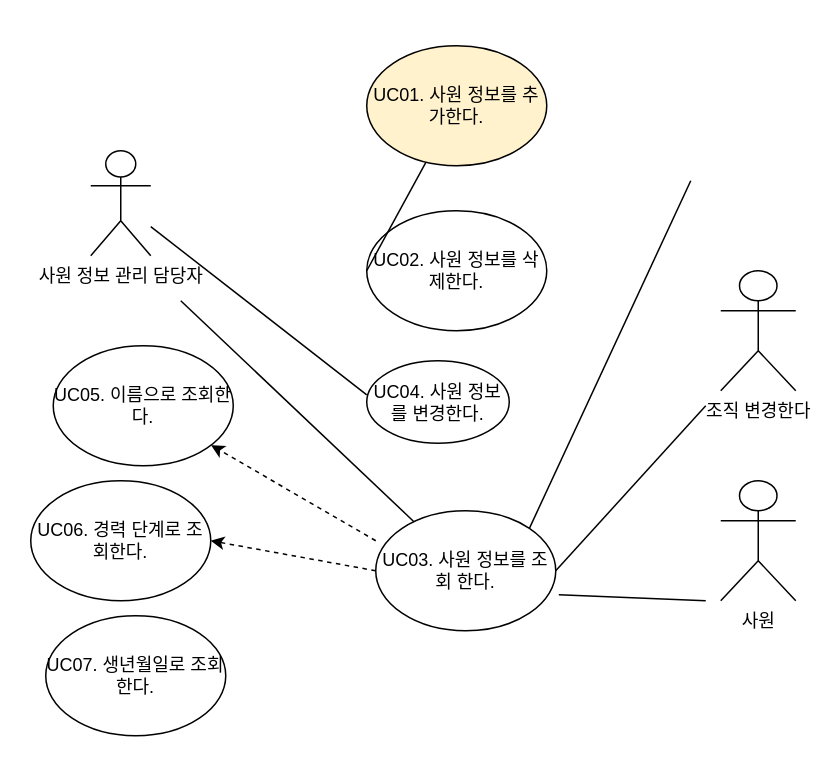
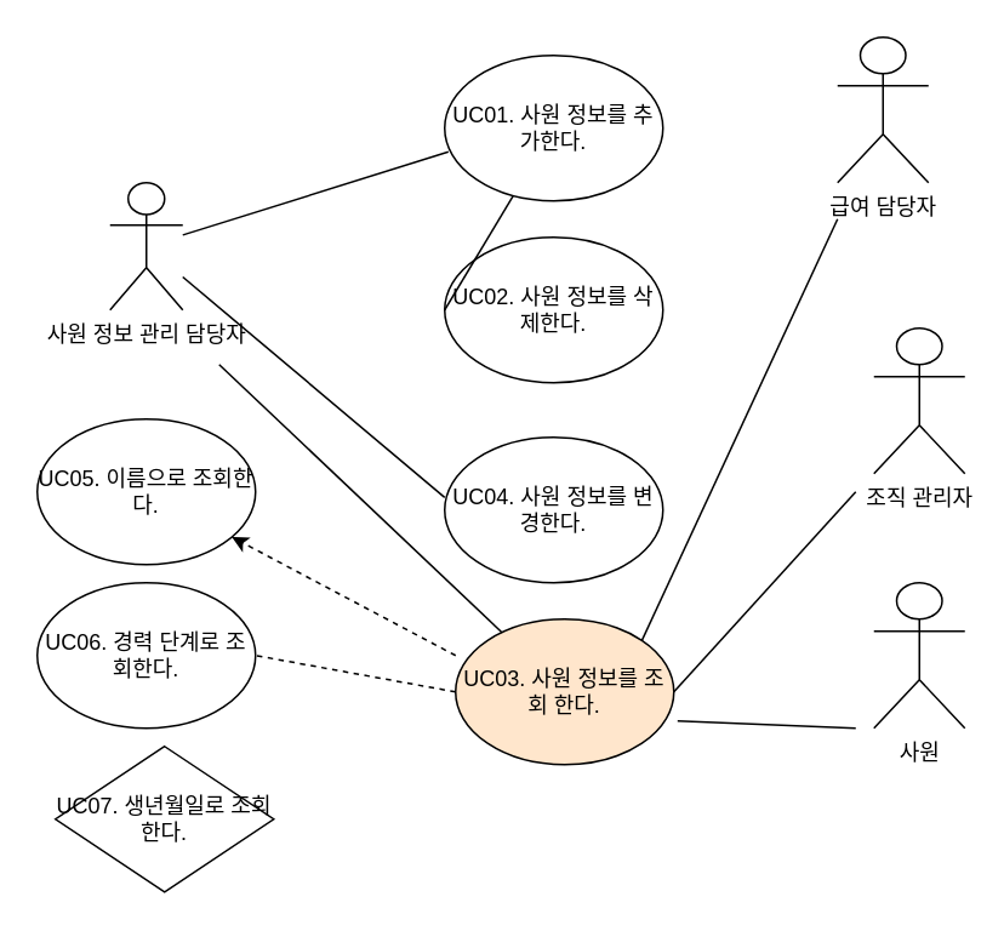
  <mxCell id="0" />
  <mxCell id="1" parent="0" />
- <mxCell id="2" value="UC01. 사원 정보를 추가한다." style="ellipse;whiteSpace=wrap;html=1;fillColor=#fff2cc;" vertex="1" parent="1"><mxGeometry x="244" y="30" width="120" height="80" as="geometry" /></mxCell>
+ <mxCell id="2" value="UC01. 사원 정보를 추가한다." style="ellipse;whiteSpace=wrap;html=1;" vertex="1" parent="1"><mxGeometry x="244" y="30" width="120" height="80" as="geometry" /></mxCell>
  <mxCell id="3" value="사원 정보 관리 담당자" style="shape=umlActor;verticalLabelPosition=bottom;verticalAlign=top;html=1;outlineConnect=0;" vertex="1" parent="1"><mxGeometry x="60" y="100" width="40" height="70" as="geometry" /></mxCell>
+ <mxCell id="4" value="급여 담당자" style="shape=umlActor;verticalLabelPosition=bottom;verticalAlign=top;html=1;outlineConnect=0;" vertex="1" parent="1"><mxGeometry x="460" y="20" width="50" height="80" as="geometry" /></mxCell>
  <mxCell id="5" value="사원" style="shape=umlActor;verticalLabelPosition=bottom;verticalAlign=top;html=1;outlineConnect=0;" vertex="1" parent="1"><mxGeometry x="480" y="320" width="50" height="80" as="geometry" /></mxCell>
- <mxCell id="6" value="조직 변경한다" style="shape=umlActor;verticalLabelPosition=bottom;verticalAlign=top;html=1;outlineConnect=0;" vertex="1" parent="1"><mxGeometry x="480" y="180" width="50" height="80" as="geometry" /></mxCell>
- <mxCell id="7" value="UC02. 사원 정보를 삭제한다." style="ellipse;whiteSpace=wrap;html=1;" vertex="1" parent="1"><mxGeometry x="244" y="140" width="120" height="80" as="geometry" /></mxCell>
- <mxCell id="8" value="UC03. 사원 정보를 조회 한다." style="ellipse;whiteSpace=wrap;html=1;" vertex="1" parent="1"><mxGeometry x="250" y="340" width="120" height="80" as="geometry" /></mxCell>
- <mxCell id="9" value="UC04. 사원 정보를 변경한다." style="ellipse;whiteSpace=wrap;html=1;" vertex="1" parent="1"><mxGeometry x="244" y="240" width="95" height="55" as="geometry" /></mxCell>
- <mxCell id="10" value="UC05. 이름으로 조회한다." style="ellipse;whiteSpace=wrap;html=1;" vertex="1" parent="1"><mxGeometry x="35" y="230" width="120" height="80" as="geometry" /></mxCell>
+ <mxCell id="6" value="조직 관리자" style="shape=umlActor;verticalLabelPosition=bottom;verticalAlign=top;html=1;outlineConnect=0;" vertex="1" parent="1"><mxGeometry x="480" y="180" width="50" height="80" as="geometry" /></mxCell>
+ <mxCell id="7" value="UC02. 사원 정보를 삭제한다." style="ellipse;whiteSpace=wrap;html=1;" vertex="1" parent="1"><mxGeometry x="244" y="130" width="120" height="80" as="geometry" /></mxCell>
+ <mxCell id="8" value="UC03. 사원 정보를 조회 한다." style="ellipse;whiteSpace=wrap;html=1;fillColor=#ffe6cc;" vertex="1" parent="1"><mxGeometry x="250" y="340" width="120" height="80" as="geometry" /></mxCell>
+ <mxCell id="9" value="UC04. 사원 정보를 변경한다." style="ellipse;whiteSpace=wrap;html=1;" vertex="1" parent="1"><mxGeometry x="244" y="240" width="120" height="80" as="geometry" /></mxCell>
+ <mxCell id="10" value="UC05. 이름으로 조회한다." style="ellipse;whiteSpace=wrap;html=1;" vertex="1" parent="1"><mxGeometry x="20" y="230" width="120" height="80" as="geometry" /></mxCell>
  <mxCell id="11" value="UC06. 경력 단계로 조회한다." style="ellipse;whiteSpace=wrap;html=1;" vertex="1" parent="1"><mxGeometry x="20" y="320" width="120" height="80" as="geometry" /></mxCell>
  <mxCell id="12" value="" style="endArrow=classic;html=1;rounded=0;dashed=1;" edge="1" parent="1" target="10"><mxGeometry width="50" height="50" relative="1" as="geometry"><mxPoint x="250" y="360" as="sourcePoint" /><mxPoint x="350" y="180" as="targetPoint" /></mxGeometry></mxCell>
- <mxCell id="13" value="" style="endArrow=classic;html=1;rounded=0;dashed=1;exitX=0;exitY=0.5;exitDx=0;exitDy=0;entryX=1;entryY=0.5;entryDx=0;entryDy=0;" edge="1" parent="1" source="8" target="11"><mxGeometry width="50" height="50" relative="1" as="geometry"><mxPoint x="300" y="230" as="sourcePoint" /><mxPoint x="350" y="180" as="targetPoint" /></mxGeometry></mxCell>
- <mxCell id="14" value="UC07. 생년월일로 조회한다." style="ellipse;whiteSpace=wrap;html=1;" vertex="1" parent="1"><mxGeometry x="30" y="410" width="120" height="80" as="geometry" /></mxCell>
+ <mxCell id="13" value="" style="endArrow=none;html=1;rounded=0;dashed=1;exitX=0;exitY=0.5;exitDx=0;exitDy=0;entryX=1;entryY=0.5;entryDx=0;entryDy=0;" edge="1" parent="1" source="8" target="11"><mxGeometry width="50" height="50" relative="1" as="geometry"><mxPoint x="300" y="230" as="sourcePoint" /><mxPoint x="350" y="180" as="targetPoint" /></mxGeometry></mxCell>
+ <mxCell id="14" value="UC07. 생년월일로 조회한다." style="rhombus;whiteSpace=wrap;html=1;" vertex="1" parent="1"><mxGeometry x="30" y="410" width="120" height="80" as="geometry" /></mxCell>
+ <mxCell id="15" value="" style="endArrow=none;html=1;rounded=0;entryX=0.017;entryY=0.663;entryDx=0;entryDy=0;entryPerimeter=0;" edge="1" parent="1" source="3" target="2"><mxGeometry width="50" height="50" relative="1" as="geometry"><mxPoint x="300" y="220" as="sourcePoint" /><mxPoint x="350" y="170" as="targetPoint" /></mxGeometry></mxCell>
  <mxCell id="16" value="" style="endArrow=none;html=1;rounded=0;exitX=1;exitY=0;exitDx=0;exitDy=0;" edge="1" parent="1" source="8"><mxGeometry width="50" height="50" relative="1" as="geometry"><mxPoint x="380" y="360" as="sourcePoint" /><mxPoint x="460" y="120" as="targetPoint" /></mxGeometry></mxCell>
  <mxCell id="17" value="" style="endArrow=none;html=1;rounded=0;" edge="1" parent="1" source="8"><mxGeometry width="50" height="50" relative="1" as="geometry"><mxPoint x="300" y="220" as="sourcePoint" /><mxPoint x="120" y="200" as="targetPoint" /></mxGeometry></mxCell>
  <mxCell id="18" value="" style="endArrow=none;html=1;rounded=0;exitX=0;exitY=0.413;exitDx=0;exitDy=0;exitPerimeter=0;" edge="1" parent="1" source="9" target="3"><mxGeometry width="50" height="50" relative="1" as="geometry"><mxPoint x="300" y="220" as="sourcePoint" /><mxPoint x="350" y="170" as="targetPoint" /></mxGeometry></mxCell>
  <mxCell id="19" value="" style="endArrow=none;html=1;rounded=0;exitX=0;exitY=0.5;exitDx=0;exitDy=0;" edge="1" parent="1" source="7" target="2"><mxGeometry width="50" height="50" relative="1" as="geometry"><mxPoint x="300" y="220" as="sourcePoint" /><mxPoint x="350" y="170" as="targetPoint" /></mxGeometry></mxCell>
  <mxCell id="20" value="" style="endArrow=none;html=1;rounded=0;exitX=1;exitY=0.5;exitDx=0;exitDy=0;" edge="1" parent="1" source="8"><mxGeometry width="50" height="50" relative="1" as="geometry"><mxPoint x="300" y="220" as="sourcePoint" /><mxPoint x="470" y="270" as="targetPoint" /></mxGeometry></mxCell>
  <mxCell id="21" value="" style="endArrow=none;html=1;rounded=0;exitX=1.017;exitY=0.7;exitDx=0;exitDy=0;exitPerimeter=0;" edge="1" parent="1" source="8"><mxGeometry width="50" height="50" relative="1" as="geometry"><mxPoint x="300" y="220" as="sourcePoint" /><mxPoint x="470" y="400" as="targetPoint" /></mxGeometry></mxCell>
